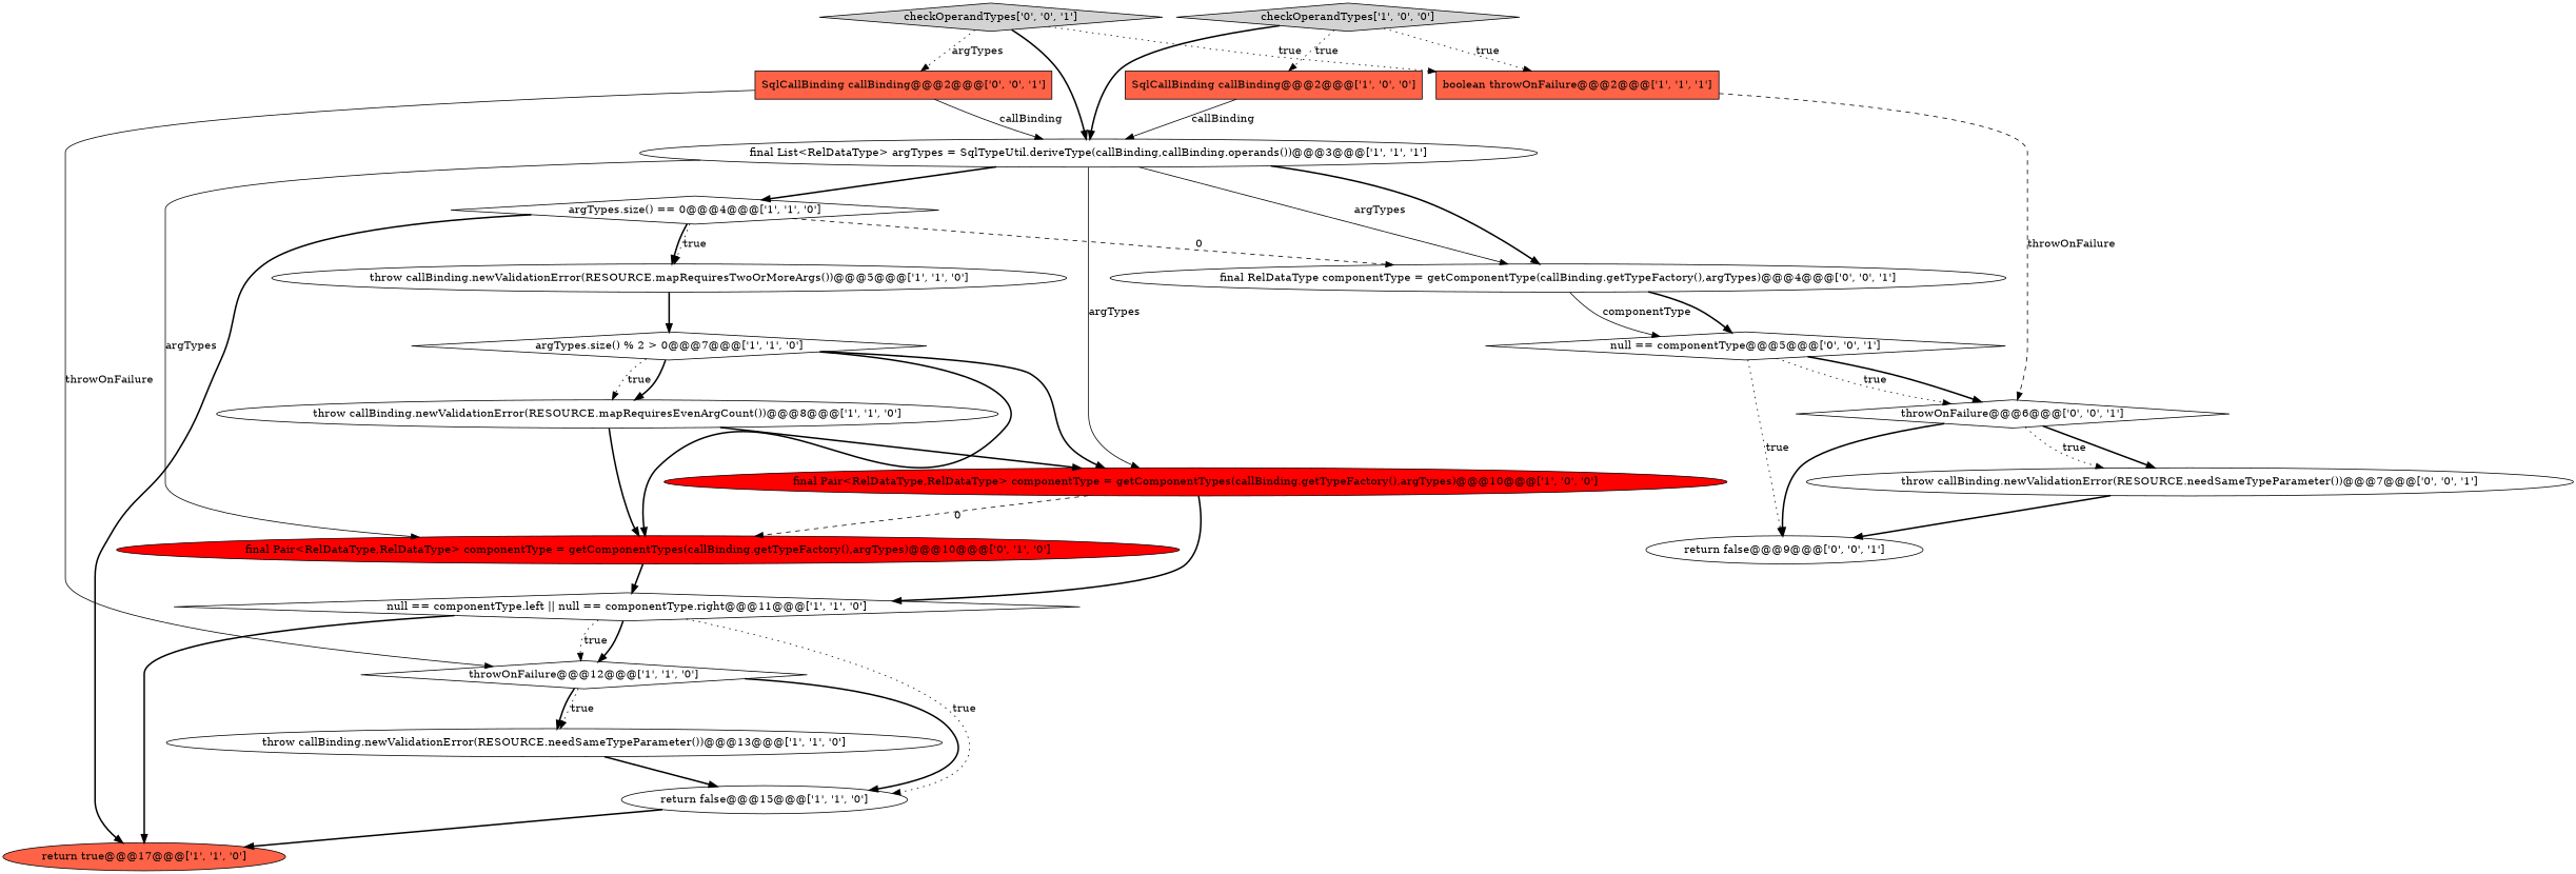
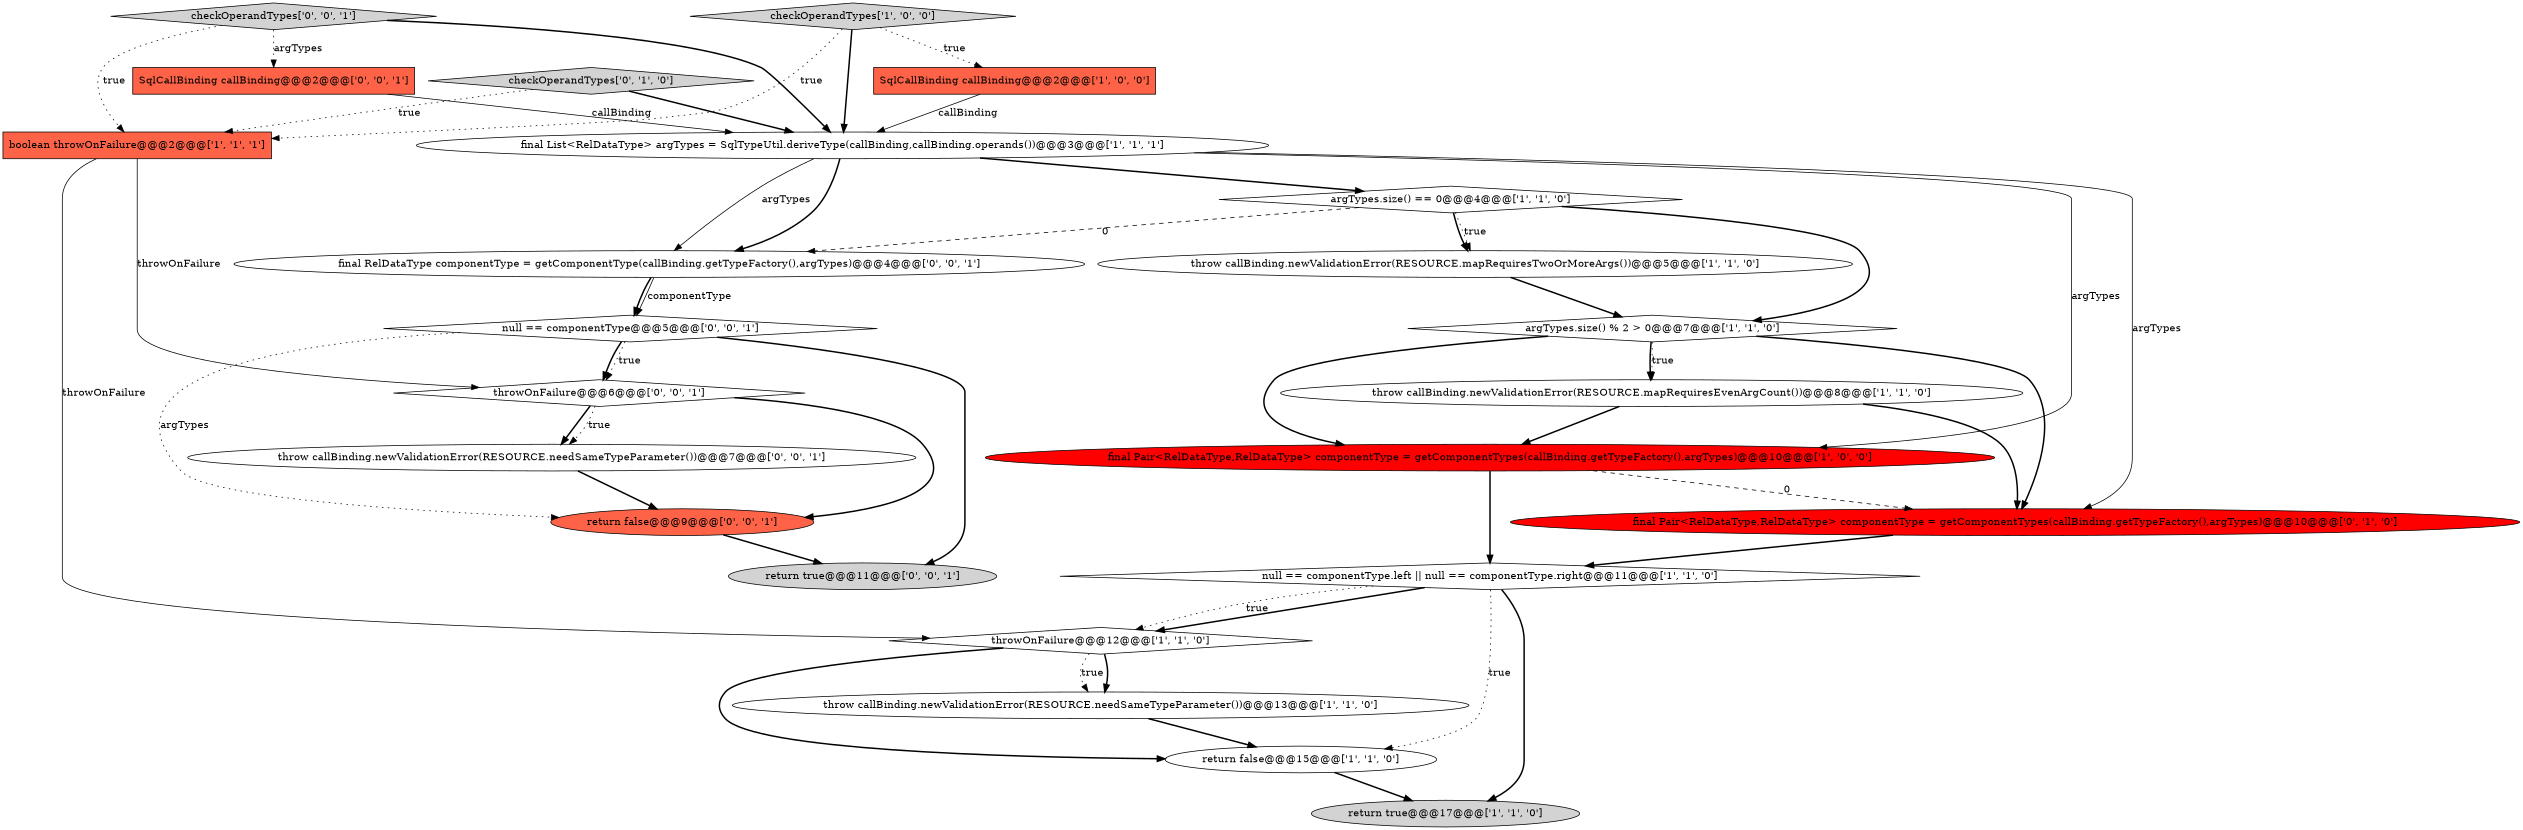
  digraph {
    node [fillcolor=white shape=ellipse style=filled]
    edge [style=bold]
    n1 [label="return false@@@15@@@['1', '1', '0']"]
-   n2 [fillcolor=tomato label="return true@@@17@@@['1', '1', '0']"]
+   n2 [fillcolor=lightgray label="return true@@@17@@@['1', '1', '0']"]
    n3 [label="null == componentType.left || null == componentType.right@@@11@@@['1', '1', '0']" shape=diamond]
    n4 [label="throwOnFailure@@@12@@@['1', '1', '0']" shape=diamond]
    n5 [label="throw callBinding.newValidationError(RESOURCE.needSameTypeParameter())@@@13@@@['1', '1', '0']"]
    n6 [label="throw callBinding.newValidationError(RESOURCE.mapRequiresEvenArgCount())@@@8@@@['1', '1', '0']"]
    n7 [fillcolor=red label="final Pair<RelDataType,RelDataType> componentType = getComponentTypes(callBinding.getTypeFactory(),argTypes)@@@10@@@['1', '0', '0']"]
    n8 [fillcolor=red label="final Pair<RelDataType,RelDataType> componentType = getComponentTypes(callBinding.getTypeFactory(),argTypes)@@@10@@@['0', '1', '0']"]
+   n9 [fillcolor=lightgray label="checkOperandTypes['0', '1', '0']" shape=diamond]
    n10 [fillcolor=tomato label="boolean throwOnFailure@@@2@@@['1', '1', '1']" shape=box]
    n11 [label="final List<RelDataType> argTypes = SqlTypeUtil.deriveType(callBinding,callBinding.operands())@@@3@@@['1', '1', '1']"]
    n12 [label="throwOnFailure@@@6@@@['0', '0', '1']" shape=diamond]
    n13 [label="argTypes.size() == 0@@@4@@@['1', '1', '0']" shape=diamond]
    n14 [label="final RelDataType componentType = getComponentType(callBinding.getTypeFactory(),argTypes)@@@4@@@['0', '0', '1']"]
    n15 [fillcolor=tomato label="SqlCallBinding callBinding@@@2@@@['0', '0', '1']" shape=box]
    n16 [label="throw callBinding.newValidationError(RESOURCE.mapRequiresTwoOrMoreArgs())@@@5@@@['1', '1', '0']"]
    n17 [label="argTypes.size() % 2 > 0@@@7@@@['1', '1', '0']" shape=diamond]
-   n18 [label="return false@@@9@@@['0', '0', '1']"]
+   n18 [fillcolor=tomato label="return false@@@9@@@['0', '0', '1']"]
    n19 [label="throw callBinding.newValidationError(RESOURCE.needSameTypeParameter())@@@7@@@['0', '0', '1']"]
+   n20 [fillcolor=lightgray label="return true@@@11@@@['0', '0', '1']"]
    n21 [fillcolor=lightgray label="checkOperandTypes['1', '0', '0']" shape=diamond]
    n22 [fillcolor=tomato label="SqlCallBinding callBinding@@@2@@@['1', '0', '0']" shape=box]
    n23 [label="null == componentType@@@5@@@['0', '0', '1']" shape=diamond]
    n24 [fillcolor=lightgray label="checkOperandTypes['0', '0', '1']" shape=diamond]
    n1 -> n2
    n3 -> n1 [label=true style=dotted]
    n3 -> n2
    n3 -> n4
    n3 -> n4 [label=true style=dotted]
    n4 -> n1
    n4 -> n5
    n4 -> n5 [label=true style=dotted]
    n5 -> n1
    n6 -> n7
    n6 -> n8
    n7 -> n3
    n7 -> n8 [label=0 style=dashed]
    n8 -> n3
-   n15 -> n4 [label=throwOnFailure style=solid]
-   n10 -> n12 [label=throwOnFailure style=dashed]
+   n9 -> n10 [label=true style=dotted]
+   n9 -> n11
+   n10 -> n4 [label=throwOnFailure style=solid]
+   n10 -> n12 [label=throwOnFailure style=solid]
    n11 -> n7 [label=argTypes style=solid]
    n11 -> n8 [label=argTypes style=solid]
    n11 -> n13
    n11 -> n14 [label=argTypes style=solid]
    n11 -> n14
    n12 -> n18
    n12 -> n19
    n12 -> n19 [label=true style=dotted]
    n13 -> n14 [label=0 style=dashed]
    n13 -> n16 [label=true style=dotted]
    n13 -> n16
-   n13 -> n2
+   n13 -> n17
    n14 -> n23 [label=componentType style=solid]
    n14 -> n23
    n15 -> n11 [label=callBinding style=solid]
    n16 -> n17
    n17 -> n6 [label=true style=dotted]
    n17 -> n6
    n17 -> n7
    n17 -> n8
+   n18 -> n20
    n19 -> n18
    n21 -> n10 [label=true style=dotted]
    n21 -> n11
    n21 -> n22 [label=true style=dotted]
    n22 -> n11 [label=callBinding style=solid]
    n23 -> n12
    n23 -> n12 [label=true style=dotted]
-   n23 -> n18 [label=true style=dotted]
+   n23 -> n18 [label=argTypes style=dotted]
+   n23 -> n20
    n24 -> n10 [label=true style=dotted]
    n24 -> n11
    n24 -> n15 [label=argTypes style=dotted]
  }
